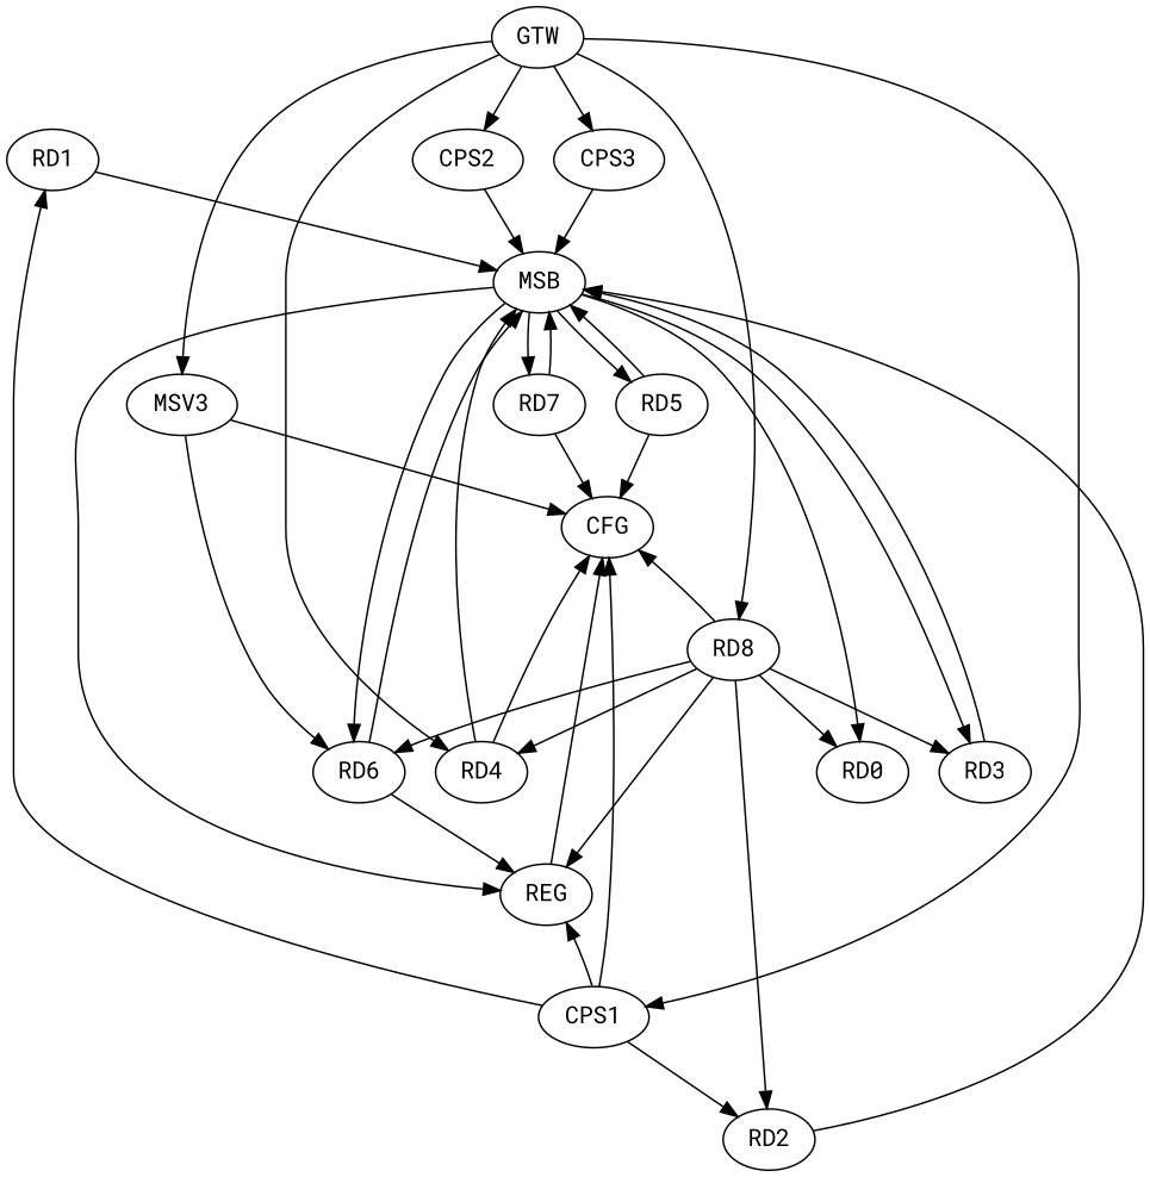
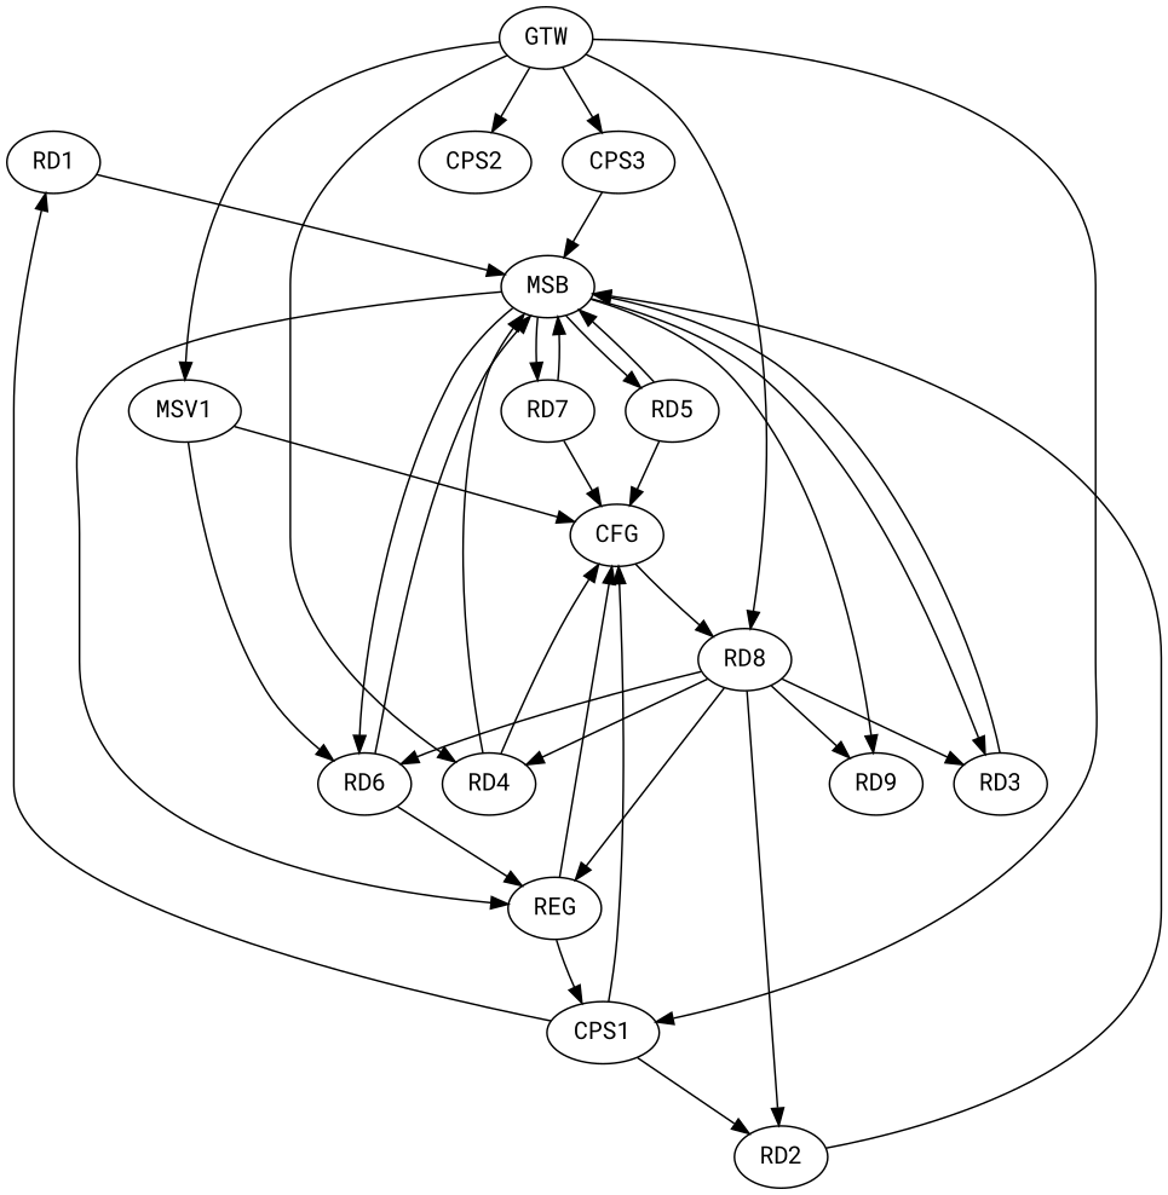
  strict digraph {
    fontname="Roboto Mono"
    node [fontname="Roboto Mono"]
    edge [fontname="Roboto Mono"]
    n1 [label=RD1]
    n2 [label=MSB]
    n3 [label=RD3]
    n4 [label=RD5]
    n5 [label=RD6]
    n6 [label=RD7]
-   n7 [label=RD0]
+   n7 [label=RD9]
    n8 [label=REG]
    n9 [label=RD2]
    n10 [label=RD4]
    n11 [label=CFG]
    n12 [label=RD8]
    n13 [label=CPS1]
    n14 [label=CPS2]
    n15 [label=CPS3]
    n16 [label=GTW]
-   n17 [label=MSV3]
+   n17 [label=MSV1]
    n1 -> n2
    n2 -> n3
    n2 -> n4
    n2 -> n5
    n2 -> n6
    n2 -> n7
    n2 -> n8
    n3 -> n2
    n4 -> n2
    n4 -> n11
    n5 -> n2
    n5 -> n8
    n6 -> n2
    n6 -> n11
    n8 -> n11
    n9 -> n2
    n10 -> n2
    n10 -> n11
    n12 -> n3
    n12 -> n5
    n12 -> n7
    n12 -> n8
    n12 -> n9
    n12 -> n10
-   n12 -> n11
+   n11 -> n12
    n13 -> n1
-   n13 -> n8
+   n8 -> n13
    n13 -> n9
    n13 -> n11
-   n14 -> n2
    n15 -> n2
    n16 -> n10
    n16 -> n12
    n16 -> n13
    n16 -> n14
    n16 -> n15
    n16 -> n17
    n17 -> n5
    n17 -> n11
  }
